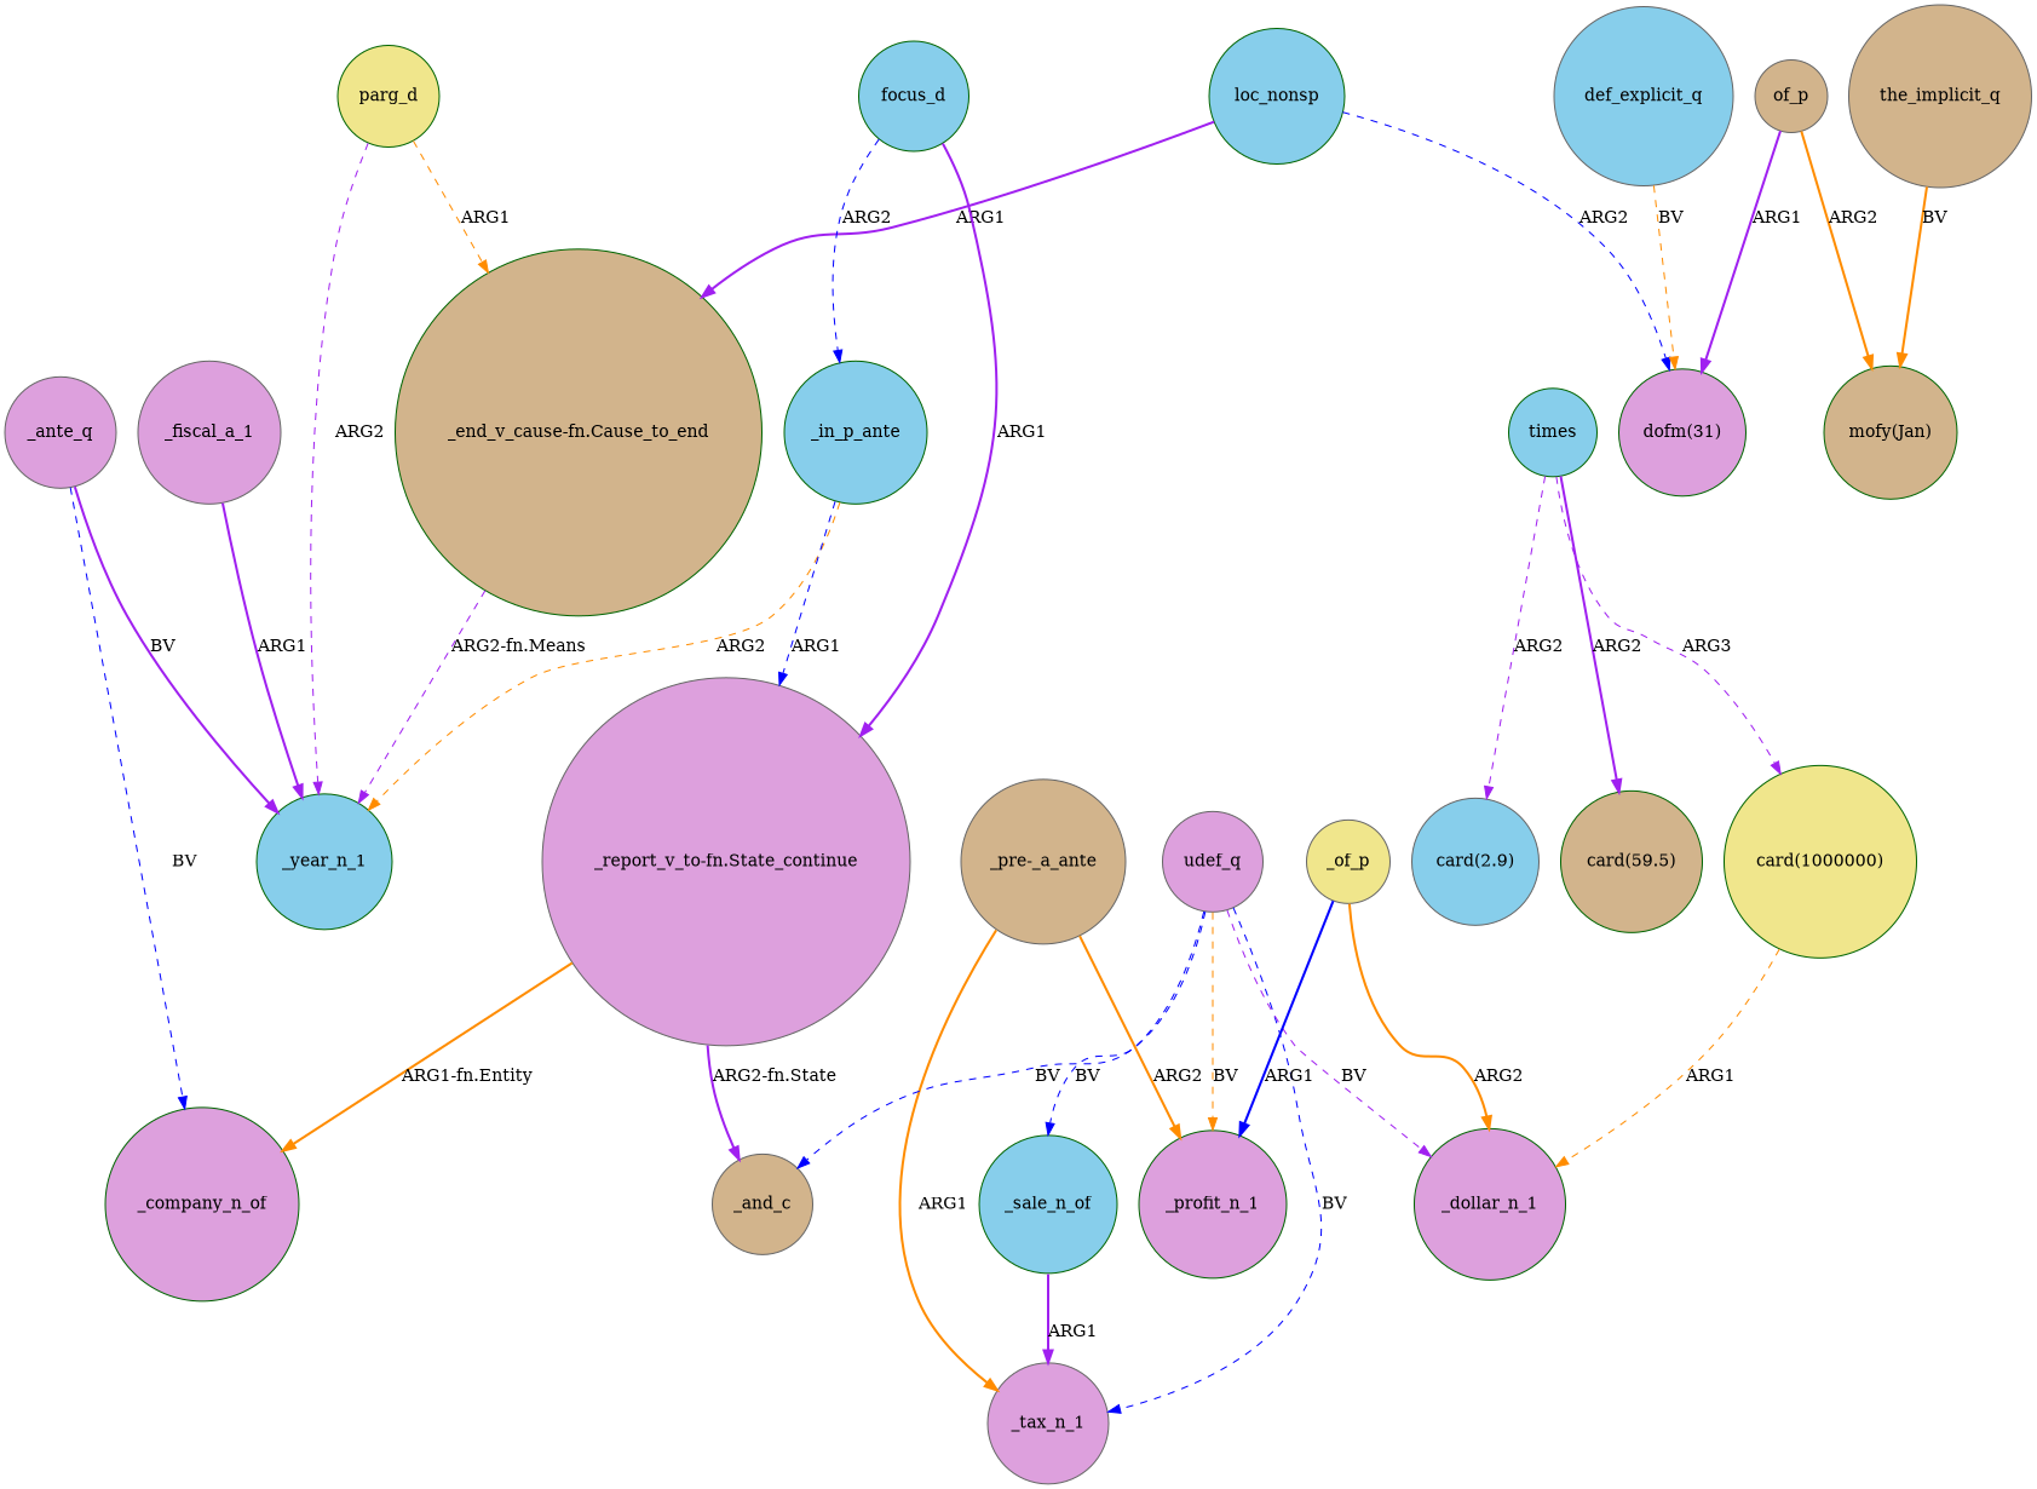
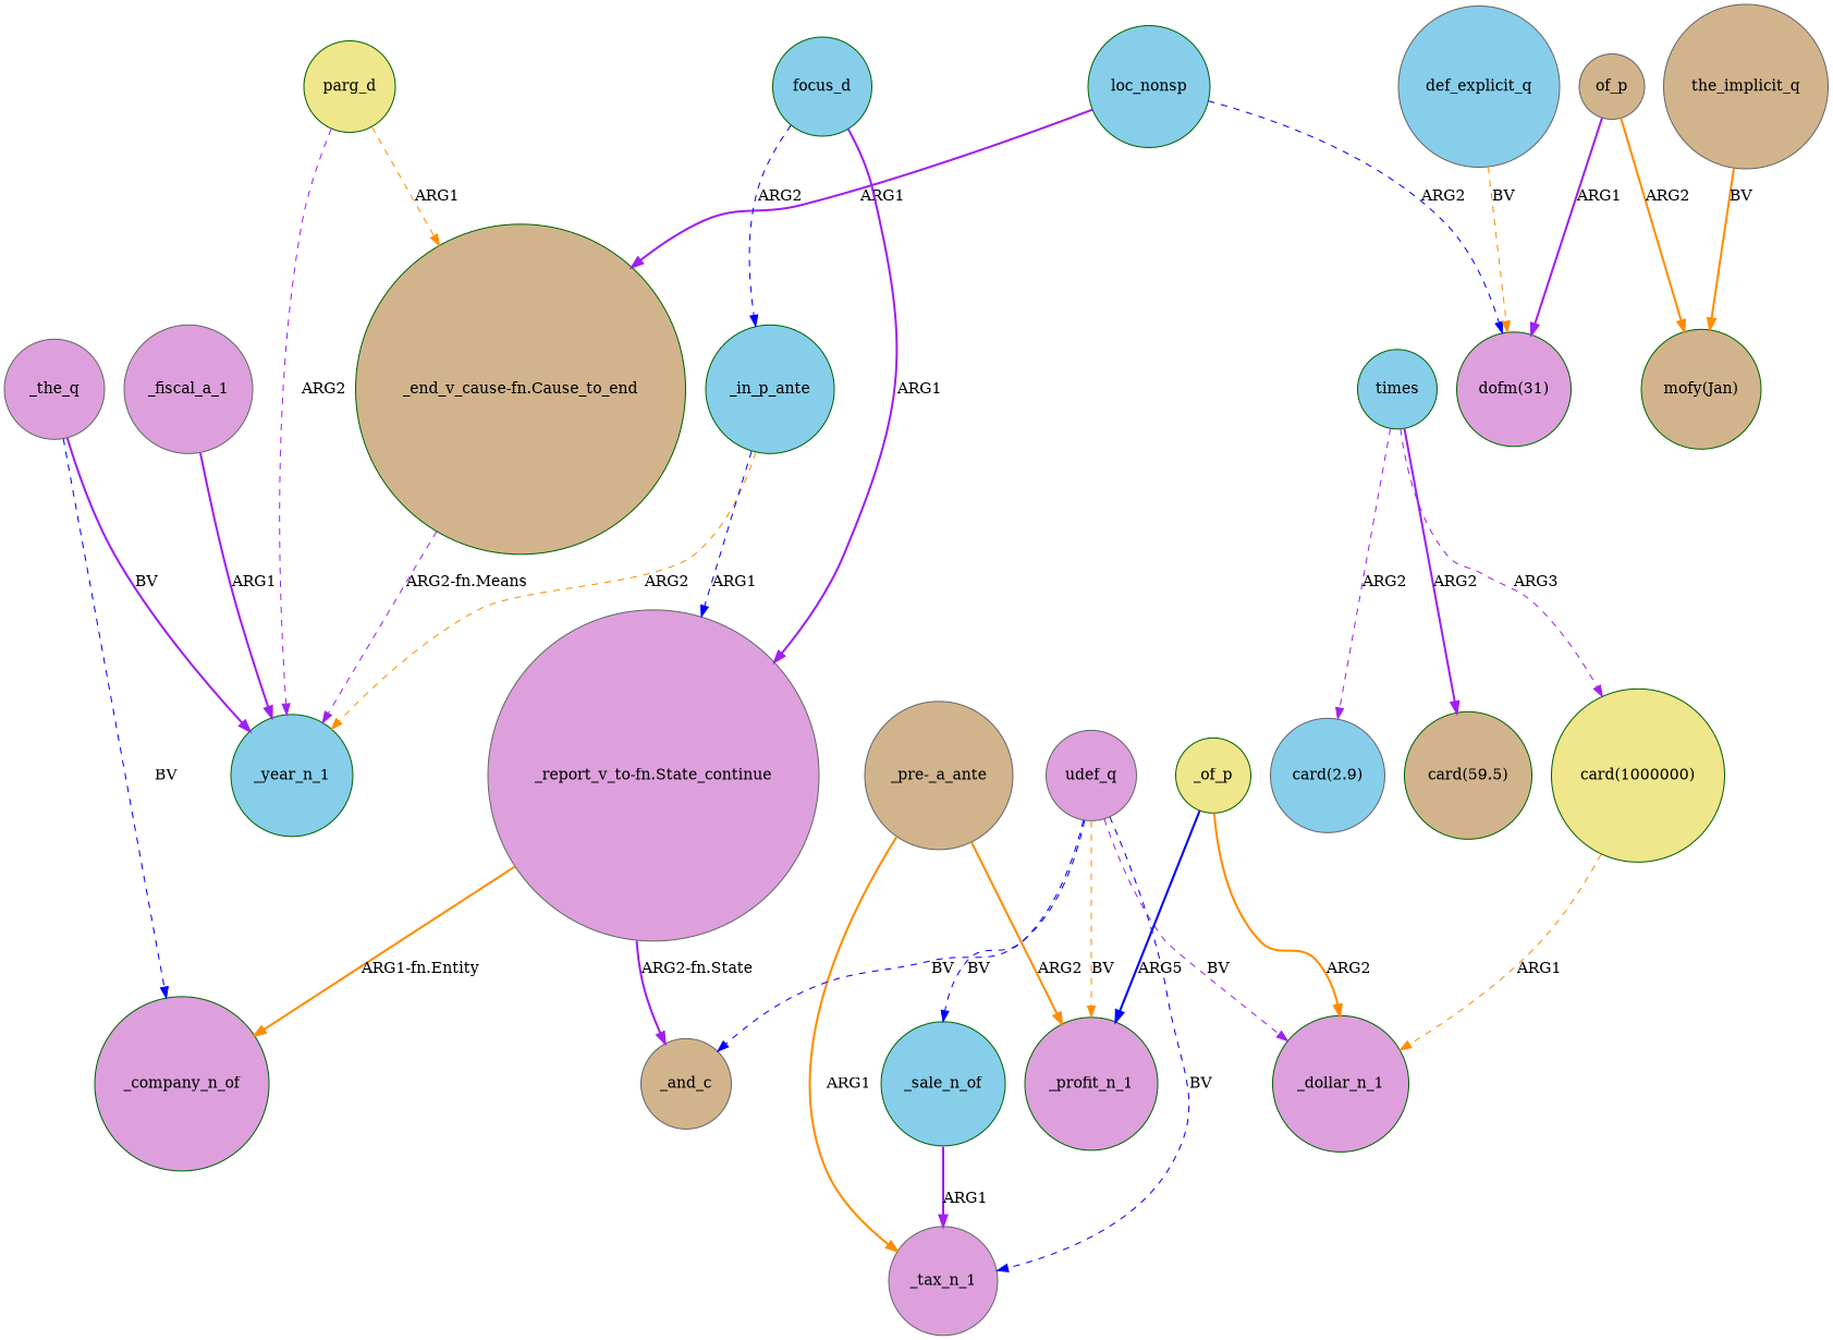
  digraph {
    node [color=darkgreen fillcolor=plum shape=circle style=filled]
    edge [color=purple style=dashed]
    parg_d [fillcolor=khaki]
    "_end_v_cause-fn.Cause_to_end" [fillcolor=tan]
    _year_n_1 [fillcolor=skyblue]
    "_report_v_to-fn.State_continue" [color=gray40]
    _company_n_of
    _and_c [color=gray40 fillcolor=tan]
    _fiscal_a_1 [color=gray40]
    "_pre-_a_ante" [color=gray40 fillcolor=tan]
    _profit_n_1
    _tax_n_1 [color=gray40]
    of_p [color=gray40 fillcolor=tan]
    "mofy(Jan)" [fillcolor=tan]
    "dofm(31)"
    udef_q [color=gray40]
    _sale_n_of [fillcolor=skyblue]
    _dollar_n_1
    times [fillcolor=skyblue]
    "card(59.5)" [fillcolor=tan]
    "card(1000000)" [fillcolor=khaki]
    "card(2.9)" [color=gray40 fillcolor=skyblue]
-   _the_q [color=gray40 label=_ante_q]
-   _of_p [color=gray40 fillcolor=khaki]
+   _the_q [color=gray40]
+   _of_p [fillcolor=khaki]
    loc_nonsp [fillcolor=skyblue]
    focus_d [fillcolor=skyblue]
    n25 [fillcolor=skyblue label=_in_p_ante]
    def_explicit_q [color=gray40 fillcolor=skyblue]
    n27 [color=gray40 fillcolor=tan label=the_implicit_q]
    parg_d -> "_end_v_cause-fn.Cause_to_end" [color=darkorange label=ARG1]
    parg_d -> _year_n_1 [label=ARG2]
    "_end_v_cause-fn.Cause_to_end" -> _year_n_1 [label="ARG2-fn.Means"]
    "_report_v_to-fn.State_continue" -> _company_n_of [color=darkorange label="ARG1-fn.Entity" style=bold]
    "_report_v_to-fn.State_continue" -> _and_c [label="ARG2-fn.State" style=bold]
    _fiscal_a_1 -> _year_n_1 [label=ARG1 style=bold]
    "_pre-_a_ante" -> _profit_n_1 [color=darkorange label=ARG2 style=bold]
    "_pre-_a_ante" -> _tax_n_1 [color=darkorange label=ARG1 style=bold]
    of_p -> "mofy(Jan)" [color=darkorange label=ARG2 style=bold]
    of_p -> "dofm(31)" [label=ARG1 style=bold]
    udef_q -> _and_c [color=blue label=BV]
    udef_q -> _profit_n_1 [color=darkorange label=BV]
    udef_q -> _tax_n_1 [color=blue label=BV]
    udef_q -> _sale_n_of [color=blue label=BV]
    udef_q -> _dollar_n_1 [label=BV]
    _sale_n_of -> _tax_n_1 [label=ARG1 style=bold]
    times -> "card(59.5)" [label=ARG2 style=bold]
    times -> "card(1000000)" [label=ARG3]
    times -> "card(2.9)" [label=ARG2]
    "card(1000000)" -> _dollar_n_1 [color=darkorange label=ARG1]
    _the_q -> _year_n_1 [label=BV style=bold]
    _the_q -> _company_n_of [color=blue label=BV]
-   _of_p -> _profit_n_1 [color=blue label=ARG1 style=bold]
+   _of_p -> _profit_n_1 [color=blue label=ARG5 style=bold]
    _of_p -> _dollar_n_1 [color=darkorange label=ARG2 style=bold]
    loc_nonsp -> "_end_v_cause-fn.Cause_to_end" [label=ARG1 style=bold]
    loc_nonsp -> "dofm(31)" [color=blue label=ARG2]
    focus_d -> "_report_v_to-fn.State_continue" [label=ARG1 style=bold]
    focus_d -> n25 [color=blue label=ARG2]
    n25 -> _year_n_1 [color=darkorange label=ARG2]
    n25 -> "_report_v_to-fn.State_continue" [color=blue label=ARG1]
    def_explicit_q -> "dofm(31)" [color=darkorange label=BV]
    n27 -> "mofy(Jan)" [color=darkorange label=BV style=bold]
  }
